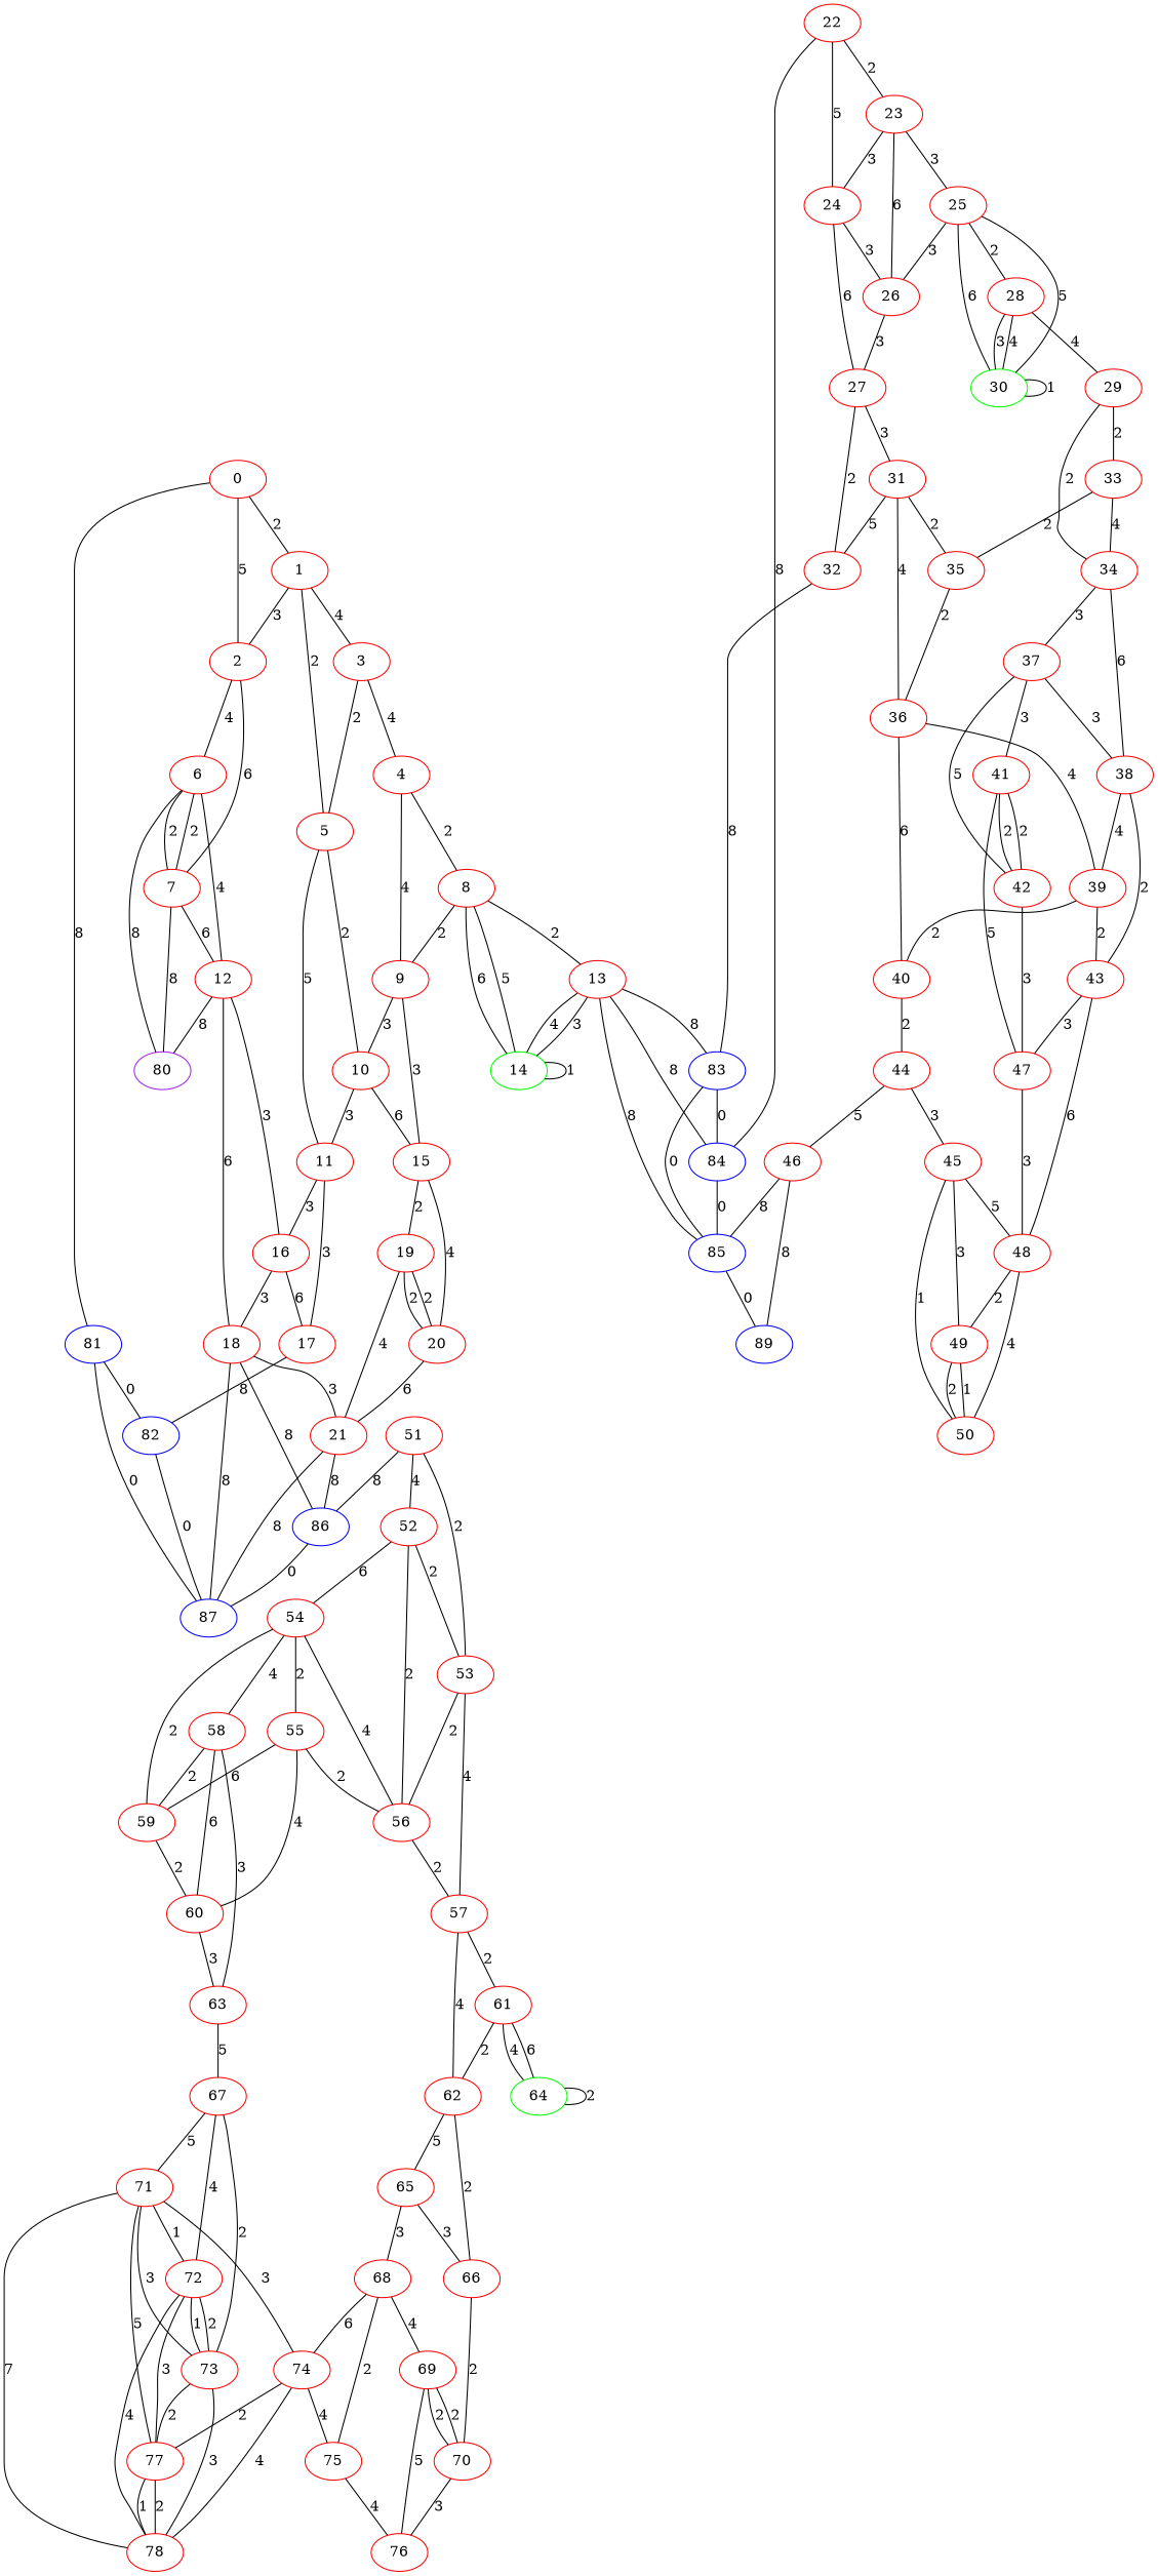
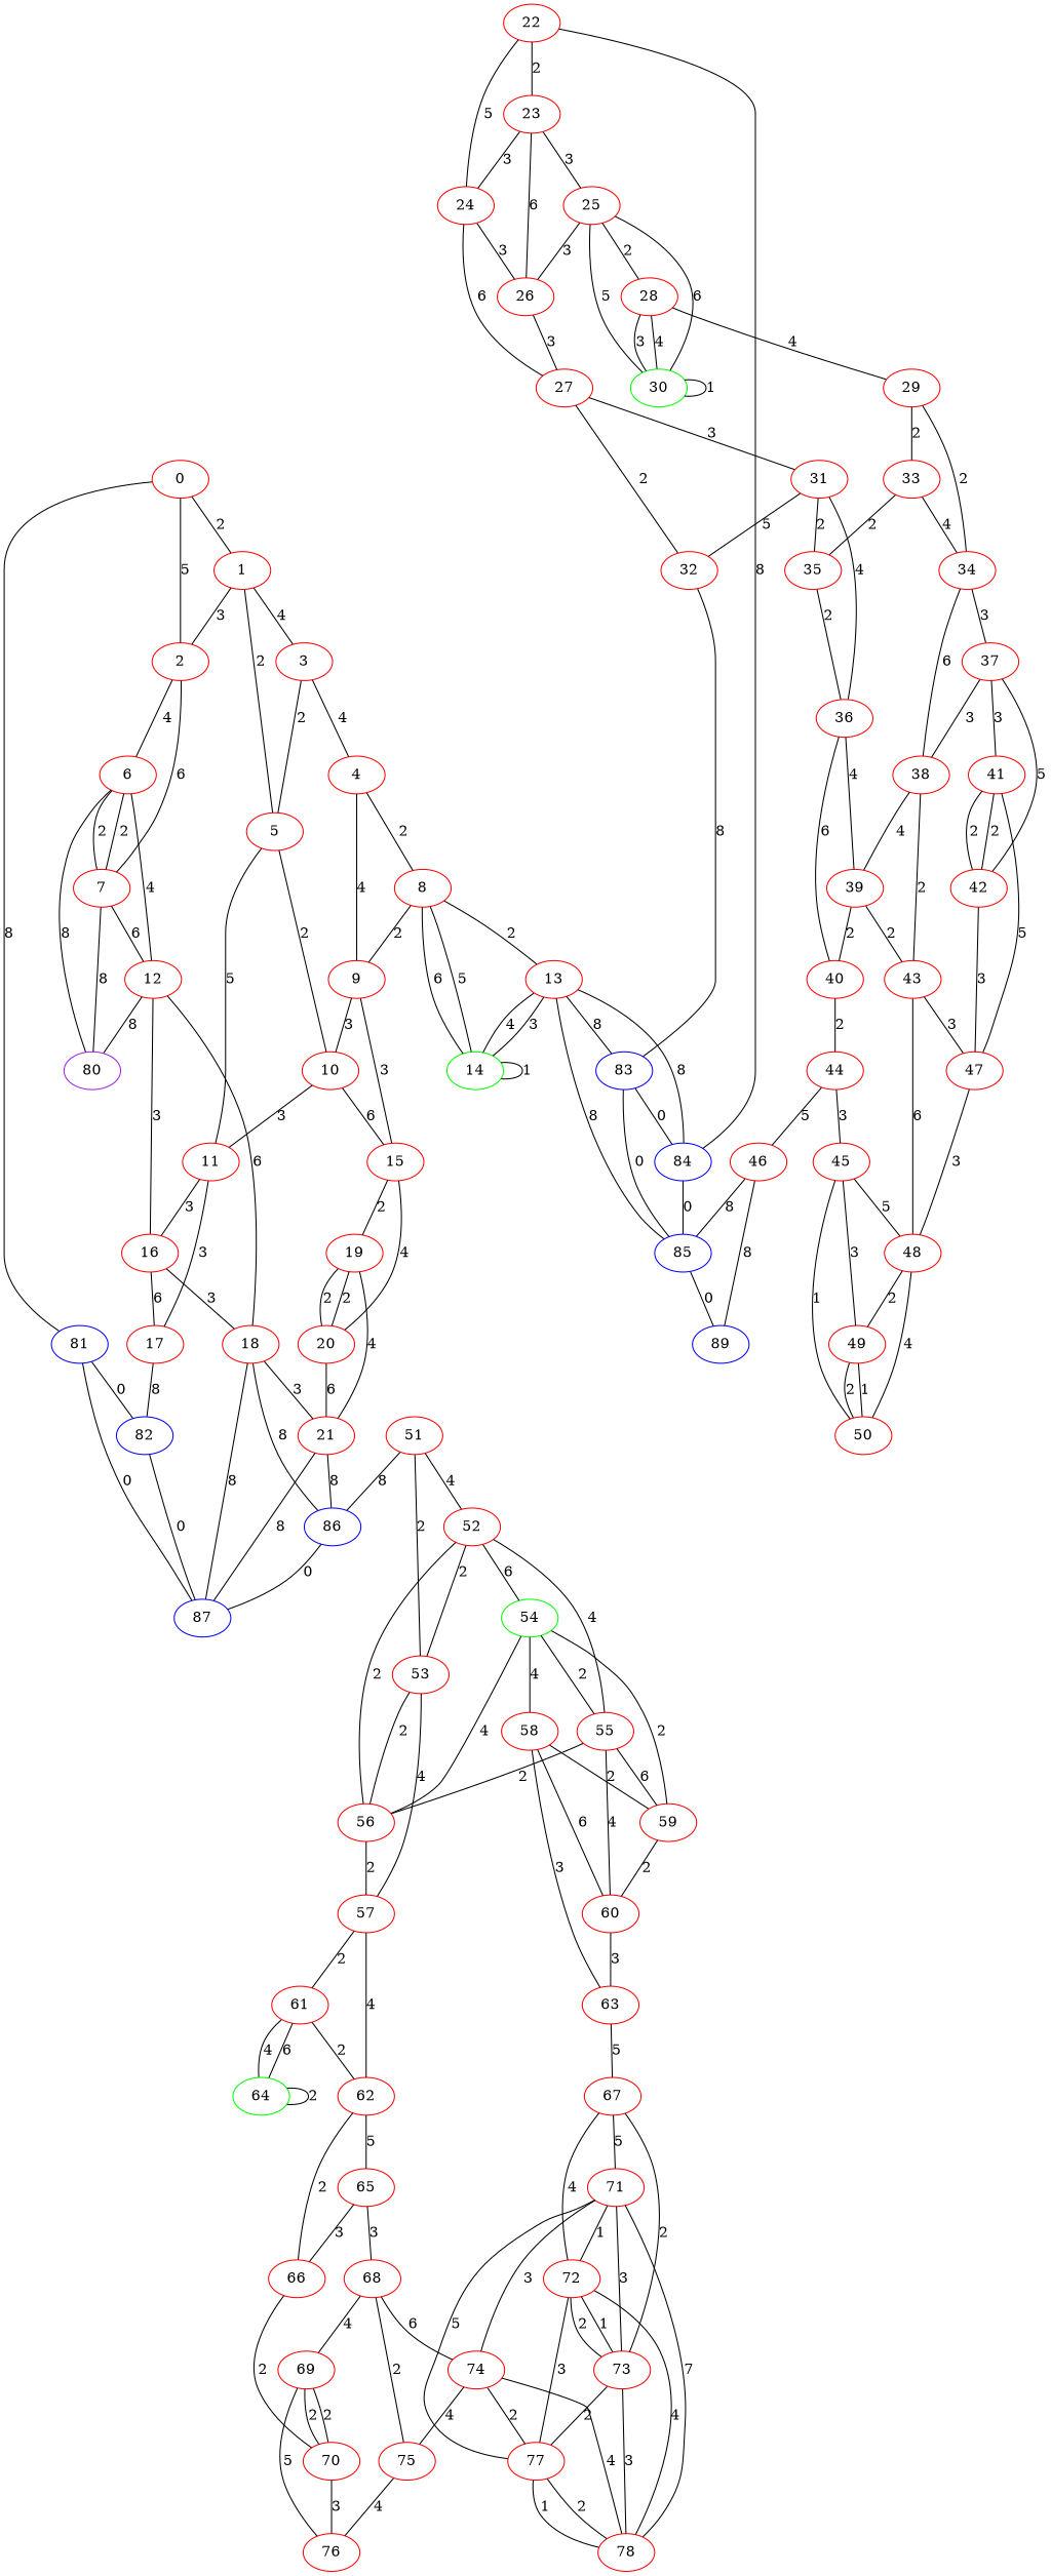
  graph {
    node [color=red weight=1]
    0
    1
    2
    81 [color=blue weight=3]
    3
    5
    6
    7
    82 [color=blue weight=3]
    87 [color=blue weight=3]
    4
    10
    11
    12
    80 [color=purple weight=4]
    8
    9
    13
    14 [color=green weight=2]
    15
    16
    17
    18
    83 [color=blue weight=3]
    84 [color=blue weight=3]
    85 [color=blue weight=3]
    19
    20
    21
    86 [color=blue weight=3]
    n31 [color=blue label=89 weight=3]
    22
    23
    24
    25
    26
    27
    28
    30 [color=green weight=2]
    31
    32
    29
    35
    36
    33
    34
    37
    38
    39
    40
    41
    42
    43
    44
    47
    48
    46
    45
    49
    50
    51
    52
    53
-   54
+   54 [color=green]
    55
    56
    57
    58
    59
    60
    61
    62
    63
    64 [color=green weight=2]
    65
    66
    67
    68
    70
    71
    72
    73
    69
    74
    75
    76
    77
    78
    0 -- 1 [label=2]
    0 -- 2 [label=5]
    0 -- 81 [label=8]
    1 -- 2 [label=3]
    1 -- 3 [label=4]
    1 -- 5 [label=2]
    2 -- 6 [label=4]
    2 -- 7 [label=6]
    81 -- 82 [label=0]
    81 -- 87 [label=0]
    3 -- 5 [label=2]
    3 -- 4 [label=4]
    5 -- 10 [label=2]
    5 -- 11 [label=5]
    6 -- 7 [label=2]
    6 -- 7 [label=2]
    6 -- 12 [label=4]
    6 -- 80 [label=8]
    7 -- 12 [label=6]
    7 -- 80 [label=8]
    82 -- 87 [label=0]
    4 -- 8 [label=2]
    4 -- 9 [label=4]
    10 -- 11 [label=3]
    10 -- 15 [label=6]
    11 -- 16 [label=3]
    11 -- 17 [label=3]
    12 -- 80 [label=8]
    12 -- 16 [label=3]
    12 -- 18 [label=6]
    8 -- 9 [label=2]
    8 -- 13 [label=2]
    8 -- 14 [label=5]
    8 -- 14 [label=6]
    9 -- 10 [label=3]
    9 -- 15 [label=3]
    13 -- 14 [label=3]
    13 -- 14 [label=4]
    13 -- 83 [label=8]
    13 -- 84 [label=8]
    13 -- 85 [label=8]
    14 -- 14 [label=1]
    15 -- 19 [label=2]
    15 -- 20 [label=4]
    16 -- 17 [label=6]
    16 -- 18 [label=3]
    17 -- 82 [label=8]
    18 -- 87 [label=8]
    18 -- 21 [label=3]
    18 -- 86 [label=8]
    83 -- 84 [label=0]
    83 -- 85 [label=0]
    84 -- 85 [label=0]
    85 -- n31 [label=0]
    19 -- 20 [label=2]
    19 -- 20 [label=2]
    19 -- 21 [label=4]
    20 -- 21 [label=6]
    21 -- 87 [label=8]
    21 -- 86 [label=8]
    86 -- 87 [label=0]
    22 -- 84 [label=8]
    22 -- 23 [label=2]
    22 -- 24 [label=5]
    23 -- 24 [label=3]
    23 -- 25 [label=3]
    23 -- 26 [label=6]
    24 -- 26 [label=3]
    24 -- 27 [label=6]
    25 -- 26 [label=3]
    25 -- 28 [label=2]
    25 -- 30 [label=5]
    25 -- 30 [label=6]
    26 -- 27 [label=3]
    27 -- 31 [label=3]
    27 -- 32 [label=2]
    28 -- 30 [label=3]
    28 -- 30 [label=4]
    28 -- 29 [label=4]
    30 -- 30 [label=1]
    31 -- 32 [label=5]
    31 -- 35 [label=2]
    31 -- 36 [label=4]
    32 -- 83 [label=8]
    29 -- 33 [label=2]
    29 -- 34 [label=2]
    35 -- 36 [label=2]
    36 -- 39 [label=4]
    36 -- 40 [label=6]
    33 -- 35 [label=2]
    33 -- 34 [label=4]
    34 -- 37 [label=3]
    34 -- 38 [label=6]
    37 -- 38 [label=3]
    37 -- 41 [label=3]
    37 -- 42 [label=5]
    38 -- 39 [label=4]
    38 -- 43 [label=2]
    39 -- 40 [label=2]
    39 -- 43 [label=2]
    40 -- 44 [label=2]
    41 -- 42 [label=2]
    41 -- 42 [label=2]
    41 -- 47 [label=5]
    42 -- 47 [label=3]
    43 -- 47 [label=3]
    43 -- 48 [label=6]
    44 -- 46 [label=5]
    44 -- 45 [label=3]
    47 -- 48 [label=3]
    48 -- 49 [label=2]
    48 -- 50 [label=4]
    46 -- 85 [label=8]
    46 -- n31 [label=8]
    45 -- 48 [label=5]
    45 -- 49 [label=3]
    45 -- 50 [label=1]
    49 -- 50 [label=1]
    49 -- 50 [label=2]
    51 -- 86 [label=8]
    51 -- 52 [label=4]
    51 -- 53 [label=2]
    52 -- 53 [label=2]
    52 -- 54 [label=6]
+   52 -- 55 [label=4]
    52 -- 56 [label=2]
    53 -- 56 [label=2]
    53 -- 57 [label=4]
    54 -- 55 [label=2]
    54 -- 56 [label=4]
    54 -- 58 [label=4]
    54 -- 59 [label=2]
    55 -- 56 [label=2]
    55 -- 59 [label=6]
    55 -- 60 [label=4]
    56 -- 57 [label=2]
    57 -- 61 [label=2]
    57 -- 62 [label=4]
    58 -- 59 [label=2]
    58 -- 60 [label=6]
    58 -- 63 [label=3]
    59 -- 60 [label=2]
    60 -- 63 [label=3]
    61 -- 62 [label=2]
    61 -- 64 [label=6]
    61 -- 64 [label=4]
    62 -- 65 [label=5]
    62 -- 66 [label=2]
    63 -- 67 [label=5]
    64 -- 64 [label=2]
    65 -- 66 [label=3]
    65 -- 68 [label=3]
    66 -- 70 [label=2]
    67 -- 71 [label=5]
    67 -- 72 [label=4]
    67 -- 73 [label=2]
    68 -- 69 [label=4]
    68 -- 74 [label=6]
    68 -- 75 [label=2]
    70 -- 76 [label=3]
    71 -- 72 [label=1]
    71 -- 73 [label=3]
    71 -- 74 [label=3]
    71 -- 77 [label=5]
    71 -- 78 [label=7]
    72 -- 73 [label=2]
    72 -- 73 [label=1]
    72 -- 77 [label=3]
    72 -- 78 [label=4]
    73 -- 77 [label=2]
    73 -- 78 [label=3]
    69 -- 70 [label=2]
    69 -- 70 [label=2]
    69 -- 76 [label=5]
    74 -- 75 [label=4]
    74 -- 77 [label=2]
    74 -- 78 [label=4]
    75 -- 76 [label=4]
    77 -- 78 [label=1]
    77 -- 78 [label=2]
  }
